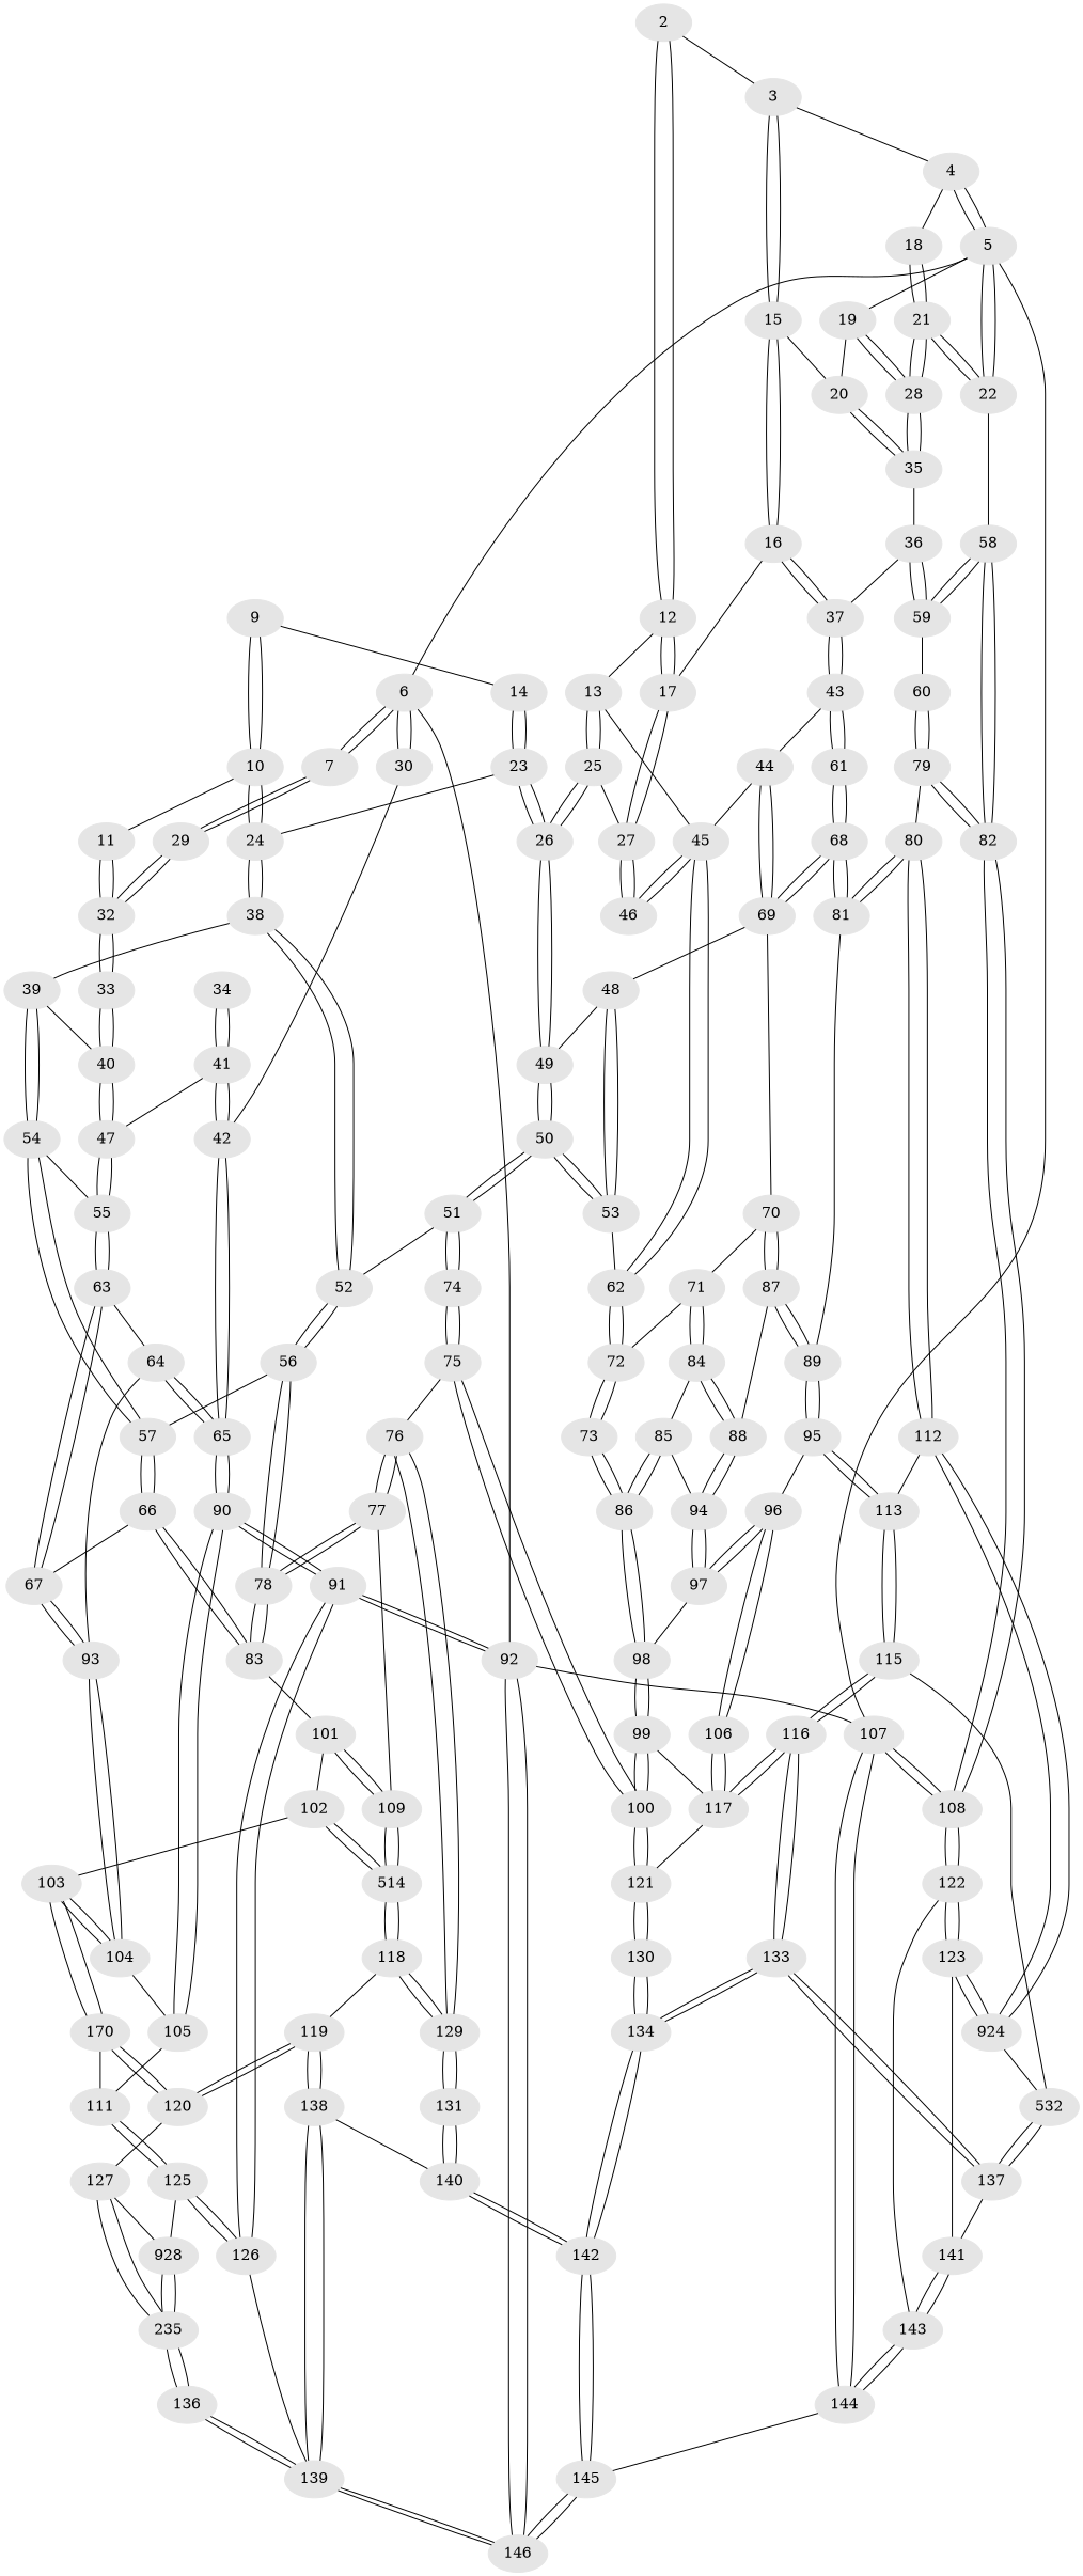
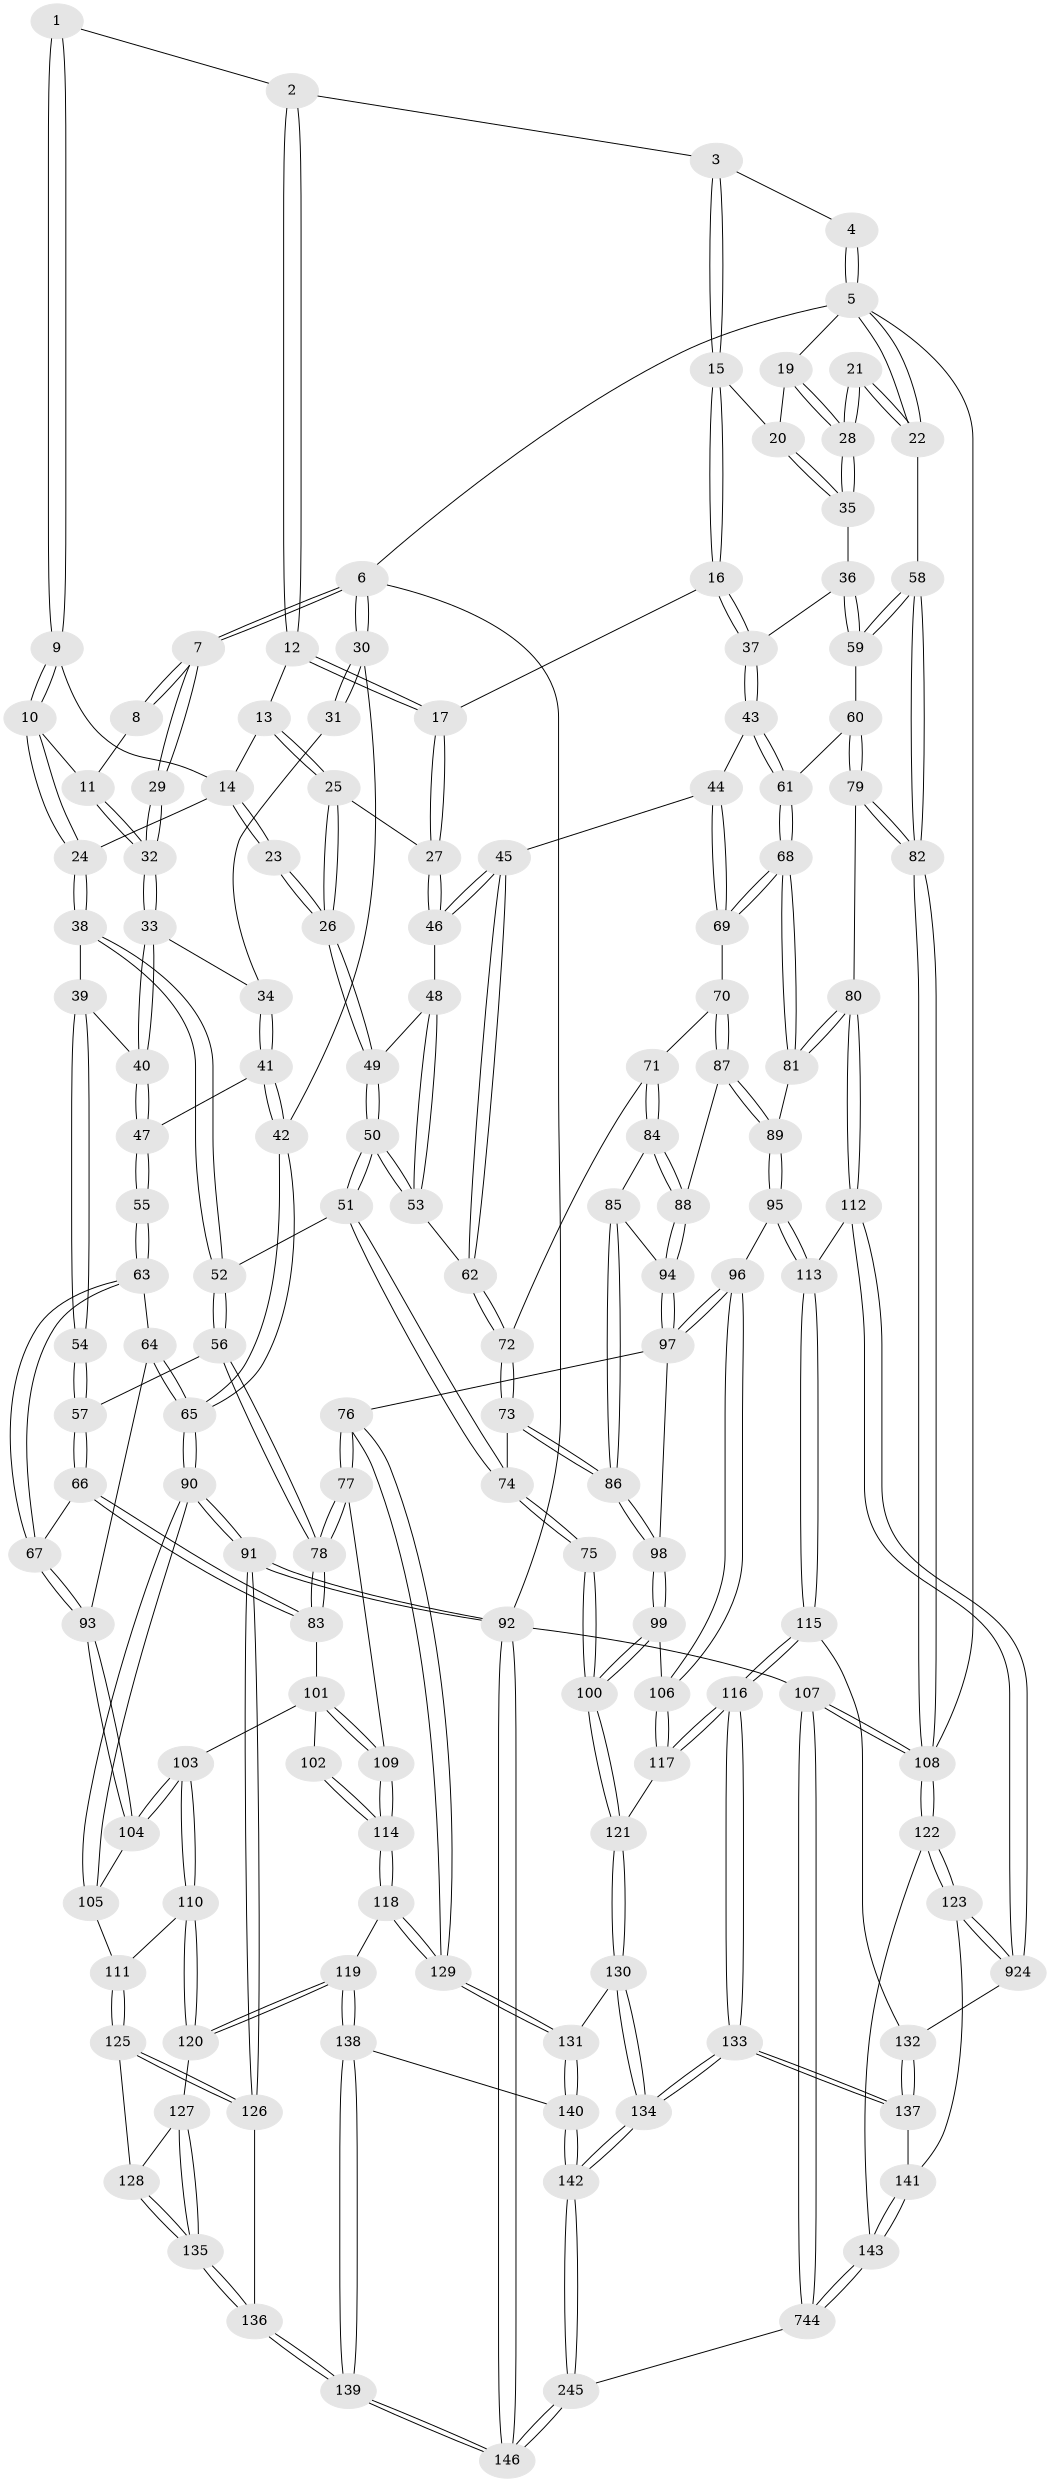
  graph {
    node [color=gray90 style=filled]
+   1
    2
    9
    3
    12
    10
    14
    4
    15
    13
    17
    5
-   18
    16
    20
    6
    22
    107
    19
    21
    7
    30
    92
    58
    108
-   144
+   144 [label=744]
+   8
    29
+   31
    42
    146
    11
    32
    24
    23
    38
    33
    25
    27
    26
    37
    35
    43
    46
    28
    36
    59
    82
    49
    39
    52
    50
    48
    34
    65
    41
    40
    47
    60
    44
    61
    54
    56
    55
    57
    90
    45
    69
    68
    62
    70
    72
    53
    63
    51
    74
    75
    78
    66
    64
    67
    83
    79
    80
    81
    73
    93
    104
    91
    105
    101
    89
    71
    87
    84
    88
    85
    86
    98
    76
    100
    77
    129
    121
    109
    131
-   114 [label=514]
+   114
    112
    113
    n110 [label=924]
    95
    122
    102
    94
    97
    99
    96
    126
    111
    136
    106
    115
    117
    130
    103
-   110 [label=170]
+   110
    118
    120
    125
-   145
+   145 [label=245]
    123
    143
    127
-   128 [label=928]
-   132 [label=532]
+   128
+   132
    116
    119
    133
    137
    134
    138
    140
    139
-   135 [label=235]
+   135
    141
    142
+   1 -- 2
+   1 -- 9
+   1 -- 9
    2 -- 3
    2 -- 12
    2 -- 12
    9 -- 10
    9 -- 10
    9 -- 14
    3 -- 4
    3 -- 15
    3 -- 15
    12 -- 13
    12 -- 17
    12 -- 17
    10 -- 11
    10 -- 24
    10 -- 24
    14 -- 23
    14 -- 23
    4 -- 5
    4 -- 5
-   4 -- 18
    15 -- 16
    15 -- 16
    15 -- 20
-   13 -- 45
+   13 -- 14
    13 -- 25
    13 -- 25
    17 -- 27
    17 -- 27
    5 -- 6
    5 -- 22
    5 -- 22
-   5 -- 107
+   5 -- 108
    5 -- 19
-   18 -- 21
-   18 -- 21
    16 -- 17
    16 -- 37
    16 -- 37
    20 -- 35
    20 -- 35
    6 -- 7
    6 -- 7
    6 -- 30
    6 -- 30
    6 -- 92
    22 -- 58
    107 -- 108
    107 -- 108
    107 -- 144
    107 -- 144
    19 -- 20
    19 -- 28
    19 -- 28
    21 -- 22
    21 -- 22
    21 -- 28
    21 -- 28
+   7 -- 8
+   7 -- 8
    7 -- 29
    7 -- 29
+   30 -- 31
+   30 -- 31
    30 -- 42
    92 -- 107
    92 -- 146
    92 -- 146
    58 -- 59
    58 -- 59
    58 -- 82
    58 -- 82
    108 -- 122
    108 -- 122
    144 -- 145
+   8 -- 11
    29 -- 32
    29 -- 32
+   31 -- 34
    42 -- 65
    42 -- 65
    11 -- 32
    11 -- 32
    32 -- 33
    32 -- 33
    24 -- 38
    24 -- 38
-   23 -- 24
+   14 -- 24
    23 -- 26
    23 -- 26
    38 -- 39
    38 -- 52
    38 -- 52
+   33 -- 34
    33 -- 40
    33 -- 40
    25 -- 27
    25 -- 26
    25 -- 26
    27 -- 46
    27 -- 46
    26 -- 49
    26 -- 49
    37 -- 43
    37 -- 43
    35 -- 36
    43 -- 44
    43 -- 61
    43 -- 61
-   69 -- 48
+   46 -- 48
    28 -- 35
    28 -- 35
    36 -- 37
    36 -- 59
    36 -- 59
    59 -- 60
    82 -- 108
    82 -- 108
    49 -- 50
    49 -- 50
    39 -- 40
    39 -- 54
    39 -- 54
    52 -- 56
    52 -- 56
    50 -- 53
    50 -- 53
    50 -- 51
    50 -- 51
    48 -- 49
    48 -- 53
    48 -- 53
    34 -- 41
    34 -- 41
    65 -- 90
    65 -- 90
    41 -- 42
    41 -- 42
    41 -- 47
    40 -- 47
    40 -- 47
    47 -- 55
    47 -- 55
+   60 -- 61
    60 -- 79
    60 -- 79
    44 -- 45
    44 -- 69
    44 -- 69
    61 -- 68
    61 -- 68
-   54 -- 55
    54 -- 57
    54 -- 57
    56 -- 57
    56 -- 78
    56 -- 78
    55 -- 63
    55 -- 63
    57 -- 66
    57 -- 66
    90 -- 91
    90 -- 91
    90 -- 105
    90 -- 105
    45 -- 46
    45 -- 46
    45 -- 62
    45 -- 62
    69 -- 70
    68 -- 69
    68 -- 69
    68 -- 81
    68 -- 81
    62 -- 72
    62 -- 72
    70 -- 71
    70 -- 87
    70 -- 87
    72 -- 73
    72 -- 73
    53 -- 62
    63 -- 64
    63 -- 67
    63 -- 67
    51 -- 52
    51 -- 74
    51 -- 74
    74 -- 75
    74 -- 75
-   75 -- 76
+   97 -- 76
    75 -- 100
    75 -- 100
    78 -- 83
    78 -- 83
    66 -- 67
    66 -- 83
    66 -- 83
    64 -- 65
    64 -- 65
    64 -- 93
    67 -- 93
    67 -- 93
    83 -- 101
    79 -- 82
    79 -- 82
    79 -- 80
    80 -- 81
    80 -- 81
    80 -- 112
    80 -- 112
    81 -- 89
+   73 -- 74
    73 -- 86
    73 -- 86
    93 -- 104
    93 -- 104
    104 -- 105
    91 -- 92
    91 -- 92
    91 -- 126
    91 -- 126
    105 -- 111
    101 -- 109
    101 -- 109
    101 -- 102
    89 -- 95
    89 -- 95
    71 -- 72
    71 -- 84
    71 -- 84
    87 -- 89
    87 -- 89
    87 -- 88
    84 -- 88
    84 -- 88
    84 -- 85
    88 -- 94
    88 -- 94
    85 -- 86
    85 -- 86
    85 -- 94
    86 -- 98
    86 -- 98
    98 -- 99
    98 -- 99
    76 -- 77
    76 -- 77
    76 -- 129
    76 -- 129
    100 -- 121
    100 -- 121
    77 -- 78
    77 -- 78
    77 -- 109
    129 -- 131
    129 -- 131
    121 -- 130
    121 -- 130
    109 -- 114
    109 -- 114
    131 -- 140
    131 -- 140
    114 -- 118
    114 -- 118
    112 -- 113
    112 -- n110
    112 -- n110
    113 -- 115
    113 -- 115
    n110 -- 132
    95 -- 113
    95 -- 113
    95 -- 96
    122 -- 123
    122 -- 123
    122 -- 143
    102 -- 114
    102 -- 114
-   102 -- 103
+   101 -- 103
    94 -- 97
    94 -- 97
    97 -- 98
    99 -- 100
    99 -- 100
-   99 -- 117
+   99 -- 106
    96 -- 97
    96 -- 97
    96 -- 106
    96 -- 106
-   126 -- 139
+   126 -- 136
    111 -- 125
    111 -- 125
    136 -- 139
    136 -- 139
    106 -- 117
    106 -- 117
    115 -- 132
    115 -- 116
    115 -- 116
    117 -- 121
+   130 -- 131
    130 -- 134
    130 -- 134
    103 -- 104
    103 -- 104
    103 -- 110
    103 -- 110
    110 -- 111
    110 -- 120
    110 -- 120
    118 -- 129
    118 -- 129
    118 -- 119
    120 -- 127
    125 -- 126
    125 -- 126
    125 -- 128
    145 -- 146
    145 -- 146
    123 -- n110
    123 -- n110
    123 -- 141
    143 -- 144
    143 -- 144
    127 -- 128
    127 -- 135
    127 -- 135
    128 -- 135
    128 -- 135
    132 -- 137
    132 -- 137
    116 -- 117
    116 -- 117
    116 -- 133
    116 -- 133
    119 -- 120
    119 -- 120
    119 -- 138
    119 -- 138
    133 -- 137
    133 -- 137
    133 -- 134
    133 -- 134
    137 -- 141
    134 -- 142
    134 -- 142
    138 -- 140
    138 -- 139
    138 -- 139
    140 -- 142
    140 -- 142
    139 -- 146
    139 -- 146
    135 -- 136
    135 -- 136
    141 -- 143
    141 -- 143
    142 -- 145
    142 -- 145
  }
